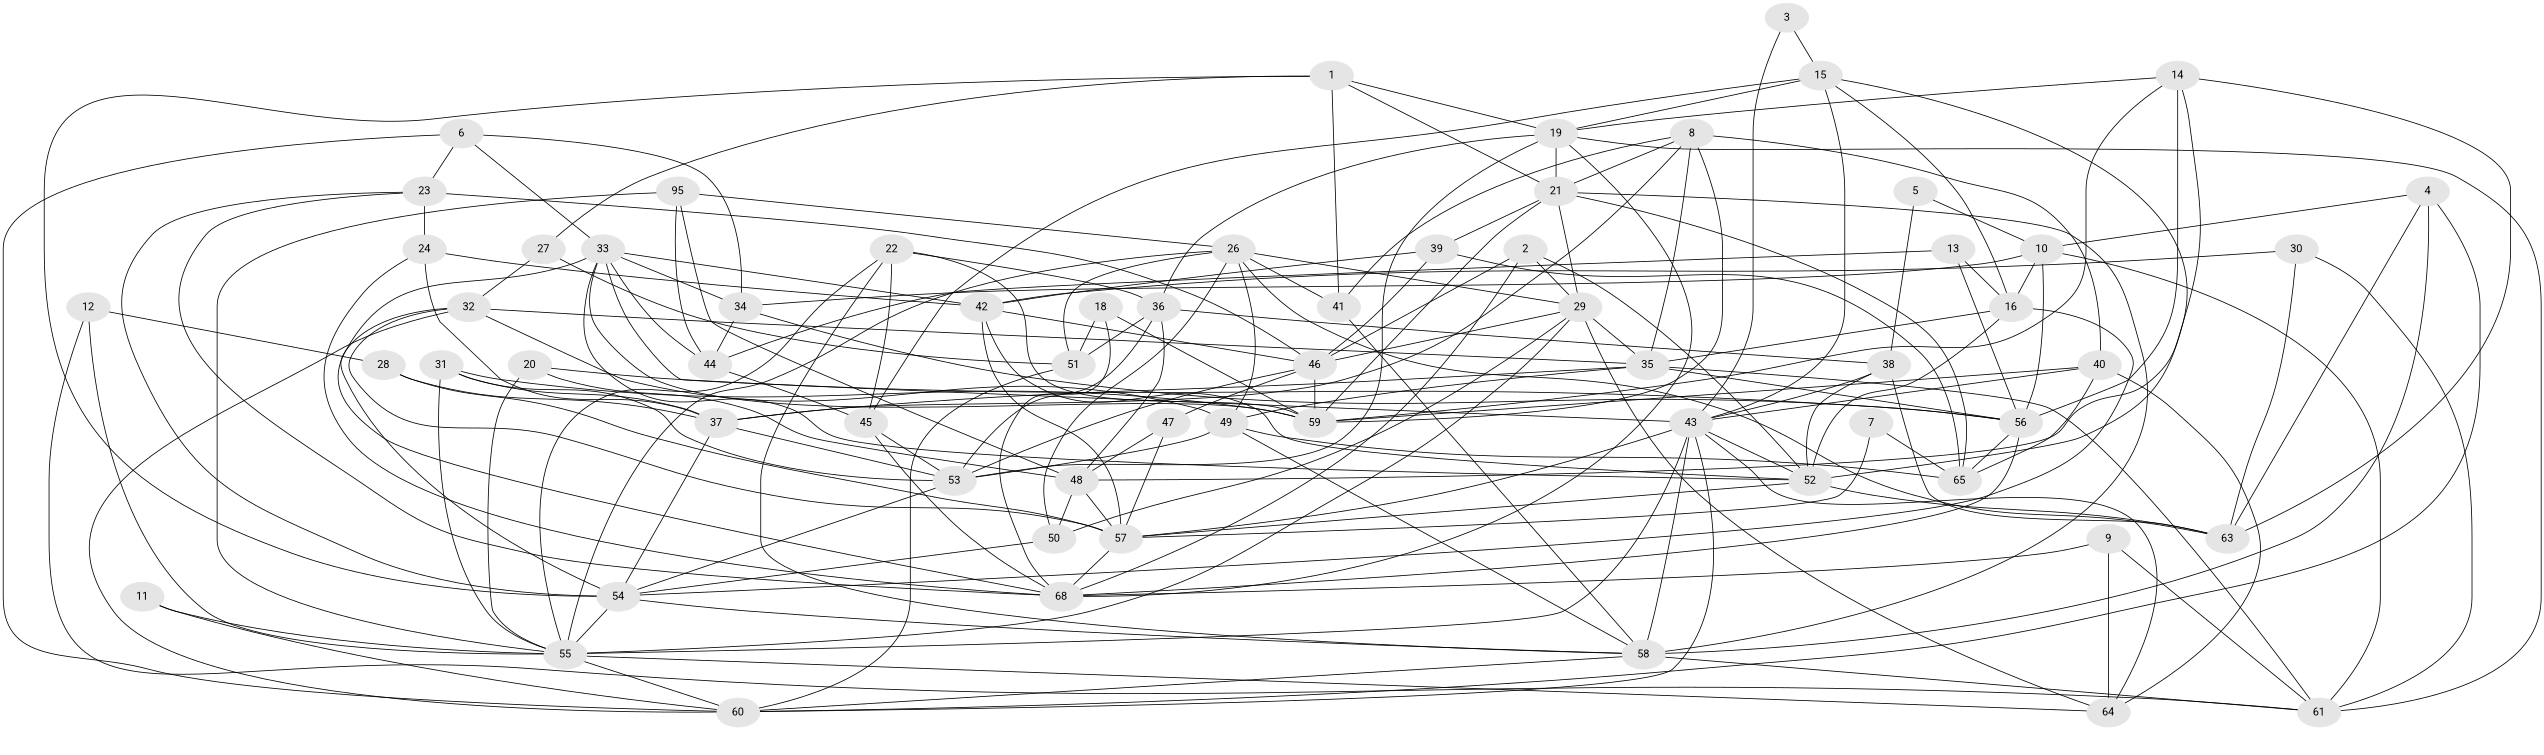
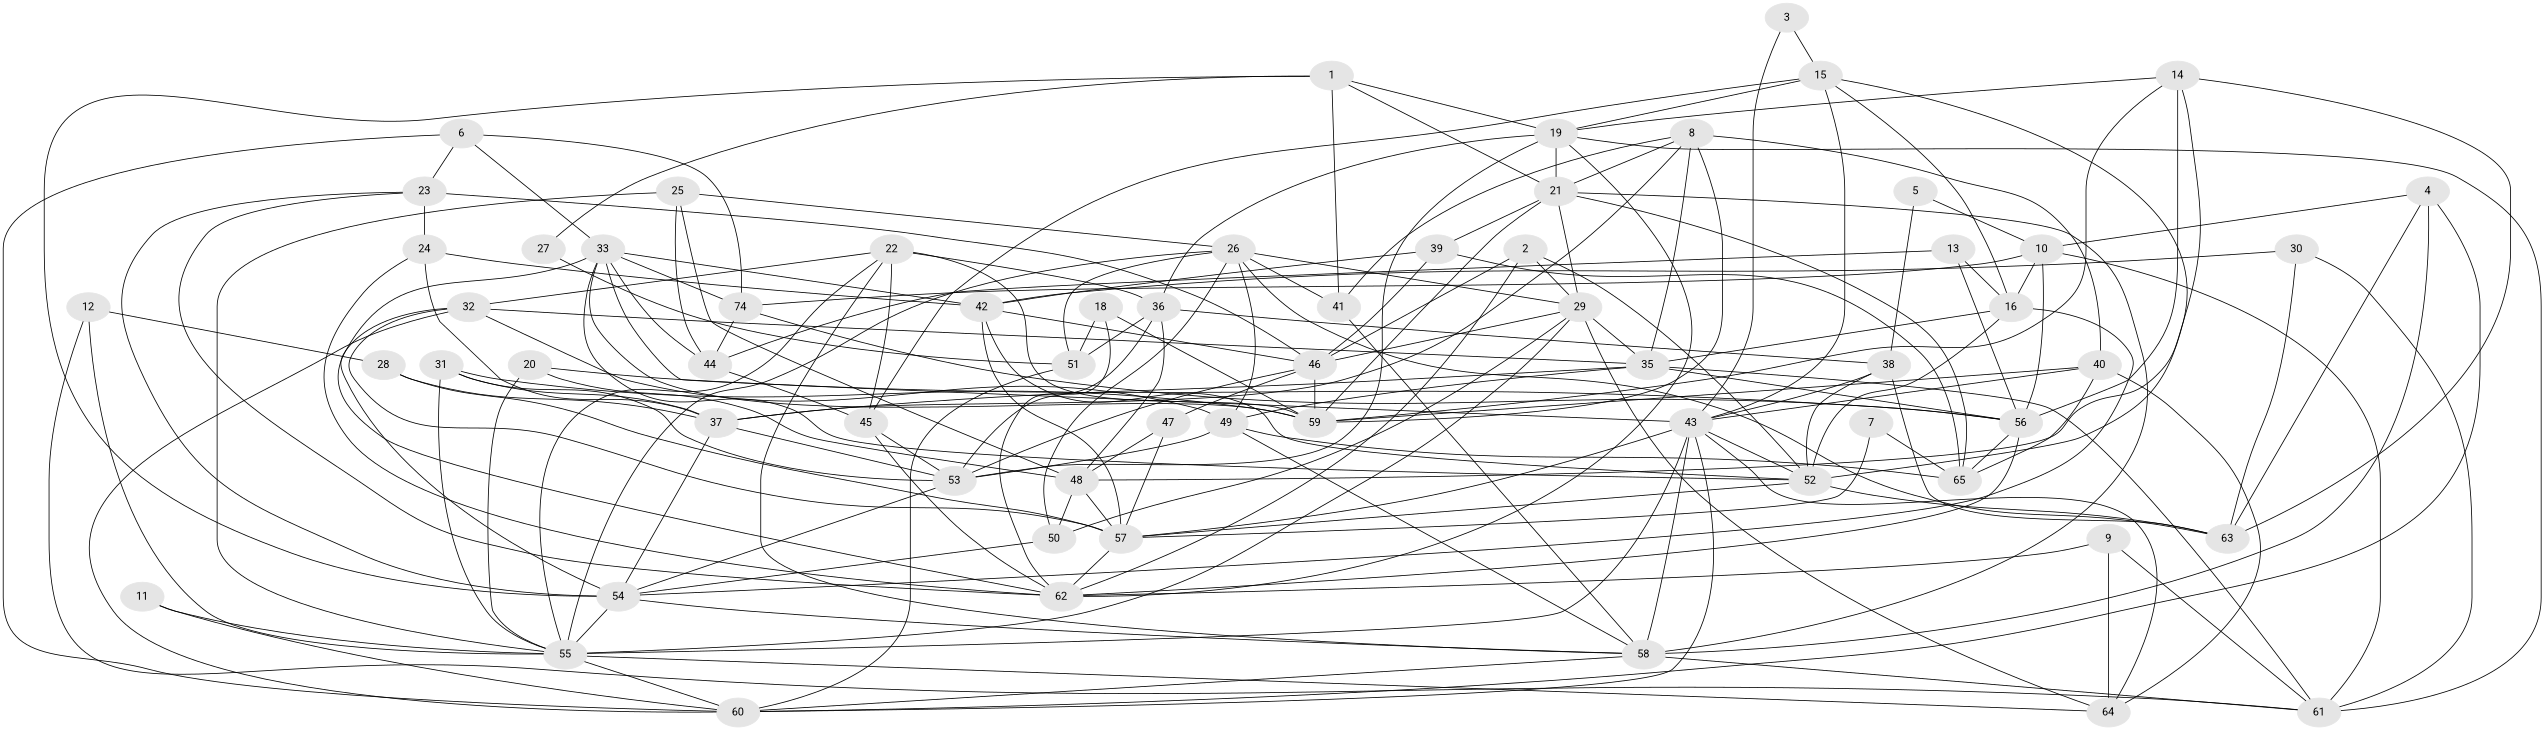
  graph {
    fontname=Roboto
    node [color=gray90 fontname=Roboto style=filled]
    edge [fontname=Roboto weight=1.0]
    1
    19
    21
    27
    41
    54
-   62 [label=68]
+   62
    61
    36
    53
    29
    58
    65
    59
    39
    51
    32
    55
    2
    46
    52
    35
    64
    50
    47
    63
    57
    3
    15
    43
    16
    45
    60
    4
    10
-   34
+   34 [label=74]
    56
    5
    38
    6
    23
    33
    24
    44
    42
    7
    8
    37
    40
    49
    9
    11
    12
    28
    13
    14
    48
    26
    18
    20
    22
-   25 [label=95]
+   25
    30
    31
    1 -- 19
    1 -- 21
    1 -- 27
    1 -- 41
    1 -- 54
    19 -- 21
    19 -- 62
    19 -- 61
    19 -- 36
    19 -- 53 [weight=2.0]
    21 -- 29
    21 -- 58
    21 -- 65
    21 -- 59
    21 -- 39
    27 -- 51
-   27 -- 32
+   22 -- 32
    41 -- 58
    54 -- 58
    54 -- 55
    36 -- 53
    36 -- 51
    36 -- 38
    36 -- 48
    53 -- 54
    29 -- 55
    29 -- 46
    29 -- 35
    29 -- 64
    29 -- 50
    58 -- 61
    58 -- 60
    39 -- 65
    39 -- 46
    39 -- 42
    51 -- 60
    32 -- 54 [weight=2.0]
    32 -- 35
    32 -- 57
    32 -- 60
    32 -- 49
    55 -- 64
    55 -- 60
    2 -- 62
    2 -- 29
    2 -- 46
    2 -- 52
    46 -- 53
    46 -- 59
    46 -- 47
    52 -- 63
    52 -- 57
    35 -- 61
    35 -- 56
    35 -- 37
    35 -- 49
    50 -- 54
    47 -- 57
    47 -- 48
    57 -- 62
    3 -- 15
    3 -- 43
    15 -- 19
    15 -- 52
    15 -- 43
    15 -- 16
    15 -- 45
    43 -- 58
    43 -- 55 [weight=2.0]
    43 -- 52
    43 -- 64
    43 -- 57
    43 -- 60
    16 -- 54
    16 -- 52
    16 -- 35
    45 -- 62
    45 -- 53
    4 -- 58
    4 -- 63
    4 -- 60
    4 -- 10
    10 -- 61
    10 -- 16
    10 -- 34
    10 -- 56
    34 -- 56
    34 -- 44
    56 -- 62
    56 -- 65
    5 -- 10
    5 -- 38
    38 -- 52
    38 -- 63
    38 -- 43
    6 -- 60
    6 -- 34
    6 -- 23
    6 -- 33
    23 -- 54
    23 -- 62
    23 -- 46
    23 -- 24
    33 -- 62
    33 -- 59
    33 -- 52
    33 -- 43
    33 -- 34
    33 -- 44
    33 -- 42
    24 -- 62
    24 -- 42
    24 -- 37
    44 -- 45
    42 -- 46
    42 -- 52
    42 -- 57 [weight=2.0]
    7 -- 65
    7 -- 57
    8 -- 21
    8 -- 41
    8 -- 59
    8 -- 35 [weight=2.0]
    8 -- 37
    8 -- 40
    37 -- 54
    37 -- 53
    40 -- 65
    40 -- 59
    40 -- 64
    40 -- 43
    49 -- 53
    49 -- 58
    49 -- 65
    9 -- 62
    9 -- 61
    9 -- 64
    11 -- 55
    11 -- 60
    12 -- 61
    12 -- 55
    12 -- 28
    28 -- 57
    28 -- 37
    13 -- 16
    13 -- 56
    13 -- 44
    14 -- 19
    14 -- 59
    14 -- 63
    14 -- 56
    14 -- 48
    48 -- 50
    48 -- 57
    26 -- 41
    26 -- 29
    26 -- 51
    26 -- 55
    26 -- 50
    26 -- 63
    26 -- 49
    18 -- 62
    18 -- 59
    18 -- 51
    20 -- 55
    20 -- 56
    20 -- 48
    22 -- 36
    22 -- 58
    22 -- 59
    22 -- 55
    22 -- 45
    25 -- 55
    25 -- 44
    25 -- 48
    25 -- 26
    30 -- 61
    30 -- 63
    30 -- 42
    31 -- 53
    31 -- 59
    31 -- 55
    31 -- 37
  }
